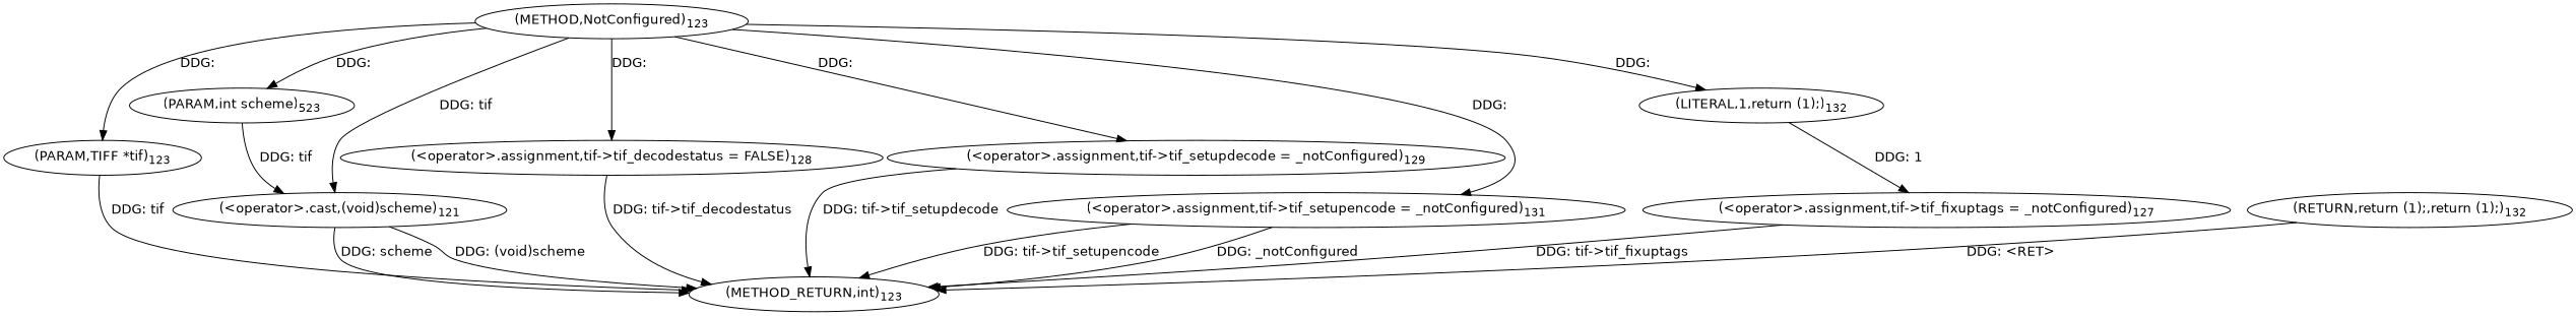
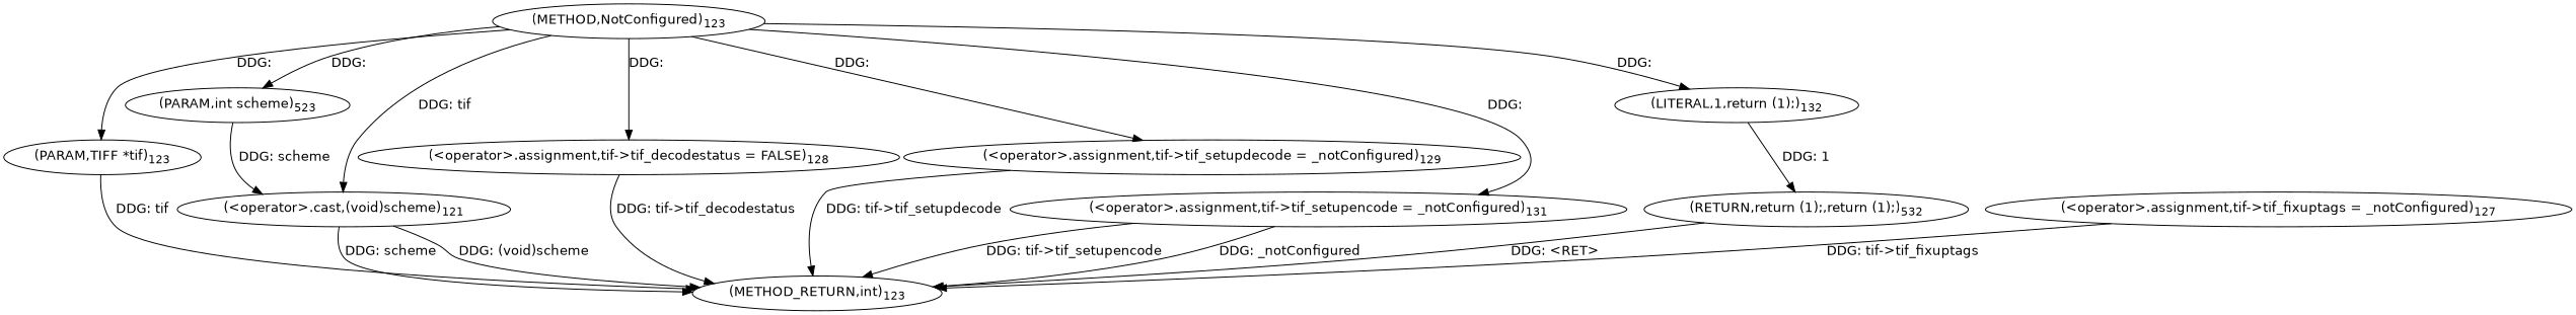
  digraph {
    fontname="DejaVu Sans"
    node [fontname="DejaVu Sans"]
    edge [fontname="DejaVu Sans"]
    n1 [label=<(METHOD,NotConfigured)<SUB>123</SUB>>]
    n2 [label=<(PARAM,TIFF *tif)<SUB>123</SUB>>]
    n3 [label=<(PARAM,int scheme)<SUB>523</SUB>>]
    n4 [label=<(&lt;operator&gt;.cast,(void)scheme)<SUB>121</SUB>>]
    n5 [label=<(&lt;operator&gt;.assignment,tif-&gt;tif_decodestatus = FALSE)<SUB>128</SUB>>]
    n6 [label=<(&lt;operator&gt;.assignment,tif-&gt;tif_setupdecode = _notConfigured)<SUB>129</SUB>>]
    n7 [label=<(&lt;operator&gt;.assignment,tif-&gt;tif_setupencode = _notConfigured)<SUB>131</SUB>>]
    n8 [label=<(LITERAL,1,return (1);)<SUB>132</SUB>>]
    n9 [label=<(METHOD_RETURN,int)<SUB>123</SUB>>]
    n10 [label=<(&lt;operator&gt;.assignment,tif-&gt;tif_fixuptags = _notConfigured)<SUB>127</SUB>>]
-   n11 [label=<(RETURN,return (1);,return (1);)<SUB>132</SUB>>]
+   n11 [label=<(RETURN,return (1);,return (1);)<SUB>532</SUB>>]
    n1 -> n2 [label="DDG: "]
    n1 -> n3 [label="DDG: "]
    n1 -> n4 [label="DDG: tif"]
    n1 -> n5 [label="DDG: "]
    n1 -> n6 [label="DDG: "]
    n1 -> n7 [label="DDG: "]
    n1 -> n8 [label="DDG: "]
    n2 -> n9 [label="DDG: tif"]
-   n3 -> n4 [label="DDG: tif"]
+   n3 -> n4 [label="DDG: scheme"]
    n4 -> n9 [label="DDG: scheme"]
    n4 -> n9 [label="DDG: (void)scheme"]
    n5 -> n9 [label="DDG: tif-&gt;tif_decodestatus"]
    n6 -> n9 [label="DDG: tif-&gt;tif_setupdecode"]
    n7 -> n9 [label="DDG: tif-&gt;tif_setupencode"]
    n7 -> n9 [label="DDG: _notConfigured"]
-   n8 -> n10 [label="DDG: 1"]
+   n8 -> n11 [label="DDG: 1"]
    n10 -> n9 [label="DDG: tif-&gt;tif_fixuptags"]
    n11 -> n9 [label="DDG: &lt;RET&gt;"]
  }
